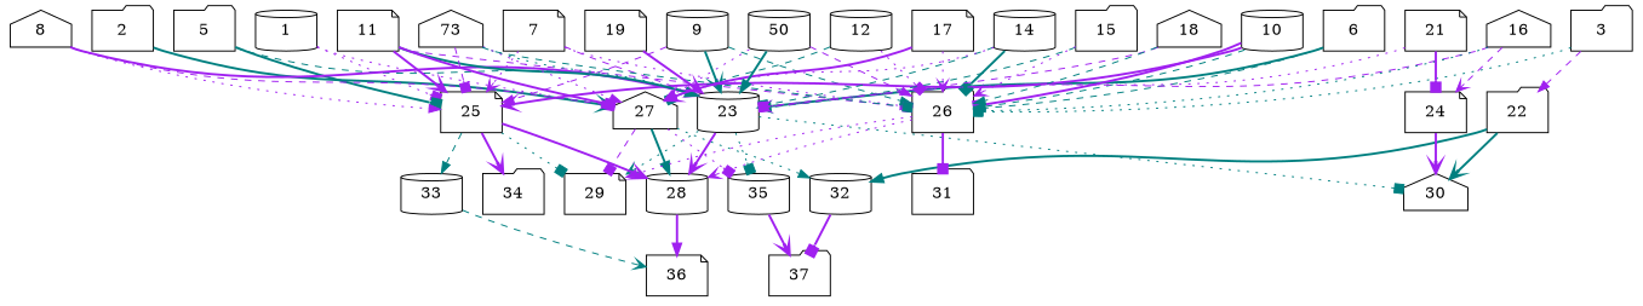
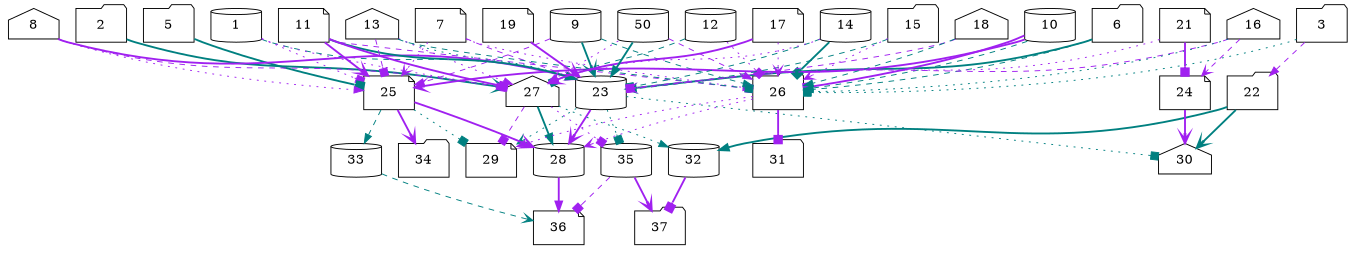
  digraph {
    node [alpha=0.02 shape=cylinder]
    edge [arrowhead=normal color=purple style=bold]
    1 [alpha=0.04 expect_size=10287478361485524]
    23 [alpha=0.05 expect_size=48684719308896936]
    25 [alpha=0.00 expect_size=6199445770707315712 shape=note]
    27 [alpha=0.06 expect_size=2035725347992809 shape=house]
    30 [alpha=0.16 expect_size=55004234445084744 shape=house]
    28 [expect_size=2347527433280680448]
    29 [alpha=0.10 expect_size=82311369552221456 shape=note]
    35 [alpha=0.09 expect_size=117829456060708028416]
    33 [alpha=0.18 expect_size=723380895540576256000]
    34 [alpha=0.13 expect_size=4565901657671819329536 shape=folder]
    32 [alpha=0.15 expect_size=176918710661275392]
    36 [expect_size=78546548546237440 shape=note]
    37 [alpha=0.19 expect_size=88383090759880272 shape=folder]
    2 [expect_size=75736258596086544 shape=folder]
    3 [alpha=0.01 expect_size=259009992486325059584 shape=folder]
    22 [alpha=0.18 expect_size=9762032998218616832 shape=folder]
    26 [alpha=0.06 expect_size=125146557192022304 shape=folder]
    31 [alpha=0.04 expect_size=41157642925443976 shape=folder]
    5 [alpha=0.05 expect_size=8241501342762505601024 shape=folder]
    6 [alpha=0.07 expect_size=2352978198200844288000 shape=folder]
    7 [alpha=0.06 expect_size=5262257251869955981312 shape=note]
    8 [alpha=0.10 expect_size=129213976937701488 shape=house]
    9 [alpha=0.17 expect_size=9683947325058152]
    10 [expect_size=17847397504559263776768]
    11 [alpha=0.09 expect_size=292843559342749504 shape=note]
    12 [alpha=0.04 expect_size=3220584186674937856000]
-   13 [alpha=0.18 expect_size=1992266441864899328 shape=house label=73]
+   13 [alpha=0.18 expect_size=1992266441864899328 shape=house]
    14 [expect_size=697519008593460992]
    15 [expect_size=91433324311566352384 shape=folder]
    16 [alpha=0.05 expect_size=11319510503482343424 shape=house]
    24 [alpha=0.15 expect_size=8619194793335451549696 shape=note]
    17 [alpha=0.20 expect_size=78727577442468336 shape=note]
    18 [alpha=0.06 expect_size=224968780061502208 shape=house]
    19 [alpha=0.03 expect_size=6224382091738631634944 shape=note]
    n35 [alpha=0.14 expect_size=492443708768761280 label=50]
    21 [alpha=0.05 expect_size=7200431696043964416 shape=note]
-   5 -> 23 [color=teal style=dashed]
+   1 -> 23 [color=teal style=dashed]
    1 -> 25 [arrowhead=box style=dotted]
    1 -> 27 [arrowhead=box style=dotted]
    23 -> 30 [arrowhead=box color=teal style=dotted]
    23 -> 28 [arrowhead=vee]
    23 -> 29 [arrowhead=vee color=teal style=dotted]
    23 -> 35 [arrowhead=box color=teal style=dotted]
    25 -> 28 [arrowhead=vee]
    25 -> 29 [arrowhead=box color=teal style=dotted]
    25 -> 33 [color=teal style=dashed]
    25 -> 34 [arrowhead=vee]
    27 -> 28 [color=teal]
    27 -> 29 [arrowhead=box style=dashed]
    27 -> 35 [arrowhead=box style=dotted]
    27 -> 32 [color=teal style=dotted]
    28 -> 36
+   35 -> 36 [arrowhead=box style=dashed]
    35 -> 37 [arrowhead=vee]
    33 -> 36 [arrowhead=vee color=teal style=dashed]
    32 -> 37 [arrowhead=box]
    2 -> 27 [arrowhead=vee color=teal]
    3 -> 22 [style=dashed]
    3 -> 26 [arrowhead=box color=teal style=dotted]
    22 -> 30 [arrowhead=vee color=teal]
    22 -> 32 [color=teal]
    26 -> 28 [arrowhead=vee style=dotted]
    26 -> 29 [style=dotted]
    26 -> 31 [arrowhead=box]
    5 -> 25 [arrowhead=box color=teal]
    6 -> 23 [color=teal]
    6 -> 26 [color=teal style=dashed]
    7 -> 23 [arrowhead=vee style=dashed]
    7 -> 25 [arrowhead=vee style=dotted]
    7 -> 26 [style=dotted]
    8 -> 23
    8 -> 25 [style=dotted]
    8 -> 27 [style=dashed]
    9 -> 23 [arrowhead=vee color=teal]
    9 -> 25 [style=dashed]
    9 -> 26 [color=teal style=dashed]
    10 -> 25 [arrowhead=vee]
    10 -> 26 [arrowhead=box]
    10 -> 26 [color=teal style=dashed]
    11 -> 23 [color=teal]
    11 -> 25 [arrowhead=vee]
    11 -> 27 [arrowhead=box]
    11 -> 26 [arrowhead=box style=dashed]
    12 -> 27 [arrowhead=box color=teal style=dashed]
    12 -> 26 [arrowhead=box style=dotted]
    13 -> 23 [color=teal style=dotted]
    13 -> 25 [arrowhead=box style=dashed]
    13 -> 27 [style=dotted]
    13 -> 26 [arrowhead=box color=teal style=dashed]
    14 -> 23 [arrowhead=box color=teal style=dashed]
    14 -> 27 [style=dotted]
    14 -> 26 [arrowhead=box color=teal]
    15 -> 23 [arrowhead=vee color=teal style=dashed]
    15 -> 26 [arrowhead=vee style=dotted]
    16 -> 23 [arrowhead=box style=dashed]
    16 -> 26 [arrowhead=box color=teal style=dotted]
    16 -> 24 [arrowhead=vee style=dashed]
    24 -> 30 [arrowhead=vee]
    17 -> 27 [arrowhead=vee]
    17 -> 26 [arrowhead=vee style=dotted]
    18 -> 23 [arrowhead=vee style=dashed]
    18 -> 26 [color=teal style=dashed]
    19 -> 23 [arrowhead=vee]
    n35 -> 23 [color=teal]
    n35 -> 27 [style=dotted]
    n35 -> 26 [style=dashed]
    21 -> 23 [arrowhead=box style=dotted]
    21 -> 24 [arrowhead=box]
  }
